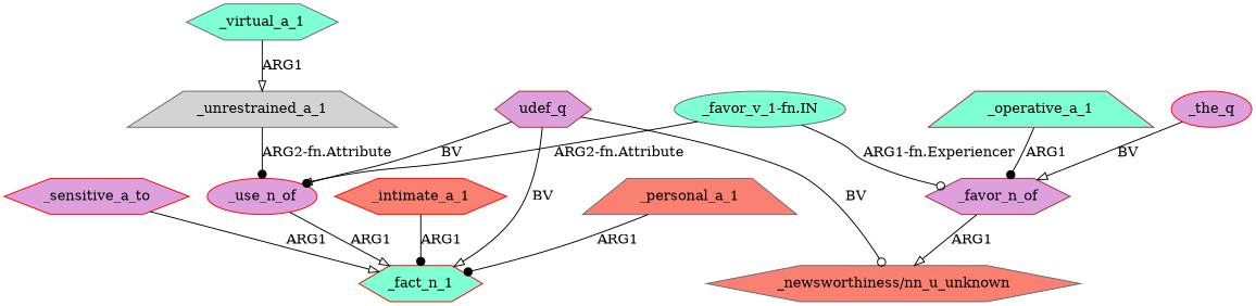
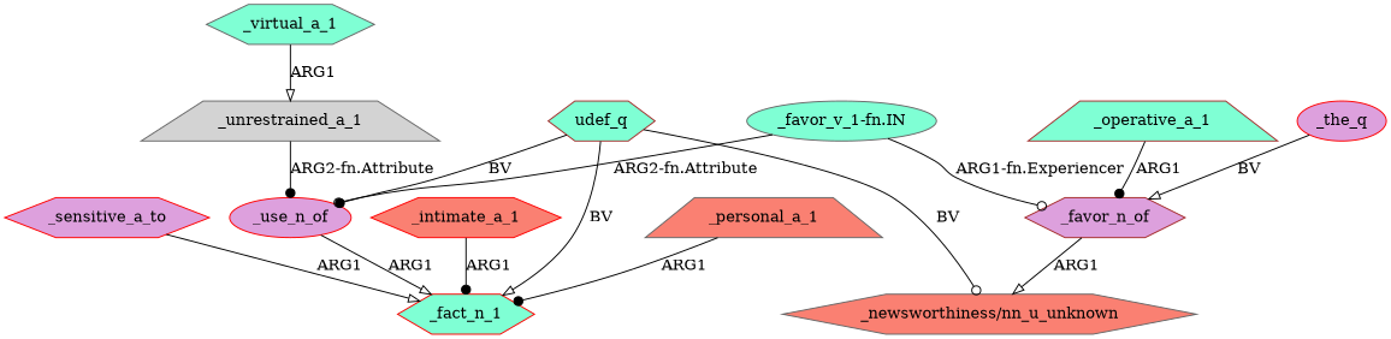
  digraph {
    node [color=red fillcolor=aquamarine shape=hexagon style=filled]
    edge [arrowhead=onormal]
    _intimate_a_1 [fillcolor=salmon]
    _fact_n_1
    _personal_a_1 [color=gray40 fillcolor=salmon shape=trapezium]
    n4 [color=brown fillcolor=plum label=_favor_n_of]
    "_newsworthiness/nn_u_unknown" [color=gray40 fillcolor=salmon]
    "_favor_v_1-fn.IN" [color=gray40 shape=ellipse]
    _use_n_of [fillcolor=plum shape=ellipse]
-   udef_q [color=brown fillcolor=plum]
+   udef_q [color=brown]
    _sensitive_a_to [fillcolor=plum]
    _the_q [fillcolor=plum shape=ellipse]
    _unrestrained_a_1 [color=gray40 fillcolor=lightgrey shape=trapezium]
    _virtual_a_1 [color=gray40]
    _operative_a_1 [color=brown shape=trapezium]
    _intimate_a_1 -> _fact_n_1 [arrowhead=dot label=ARG1]
    _personal_a_1 -> _fact_n_1 [arrowhead=dot label=ARG1]
    n4 -> "_newsworthiness/nn_u_unknown" [label=ARG1]
    "_favor_v_1-fn.IN" -> n4 [arrowhead=odot label="ARG1-fn.Experiencer"]
-   "_favor_v_1-fn.IN" -> _use_n_of [label="ARG2-fn.Attribute"]
+   "_favor_v_1-fn.IN" -> _use_n_of [arrowhead=odot label="ARG2-fn.Attribute"]
    _use_n_of -> _fact_n_1 [label=ARG1]
    udef_q -> _fact_n_1 [label=BV]
    udef_q -> "_newsworthiness/nn_u_unknown" [arrowhead=odot label=BV]
    udef_q -> _use_n_of [arrowhead=dot label=BV]
    _sensitive_a_to -> _fact_n_1 [label=ARG1]
    _the_q -> n4 [label=BV]
    _unrestrained_a_1 -> _use_n_of [arrowhead=dot label="ARG2-fn.Attribute"]
    _virtual_a_1 -> _unrestrained_a_1 [label=ARG1]
    _operative_a_1 -> n4 [arrowhead=dot label=ARG1]
  }
